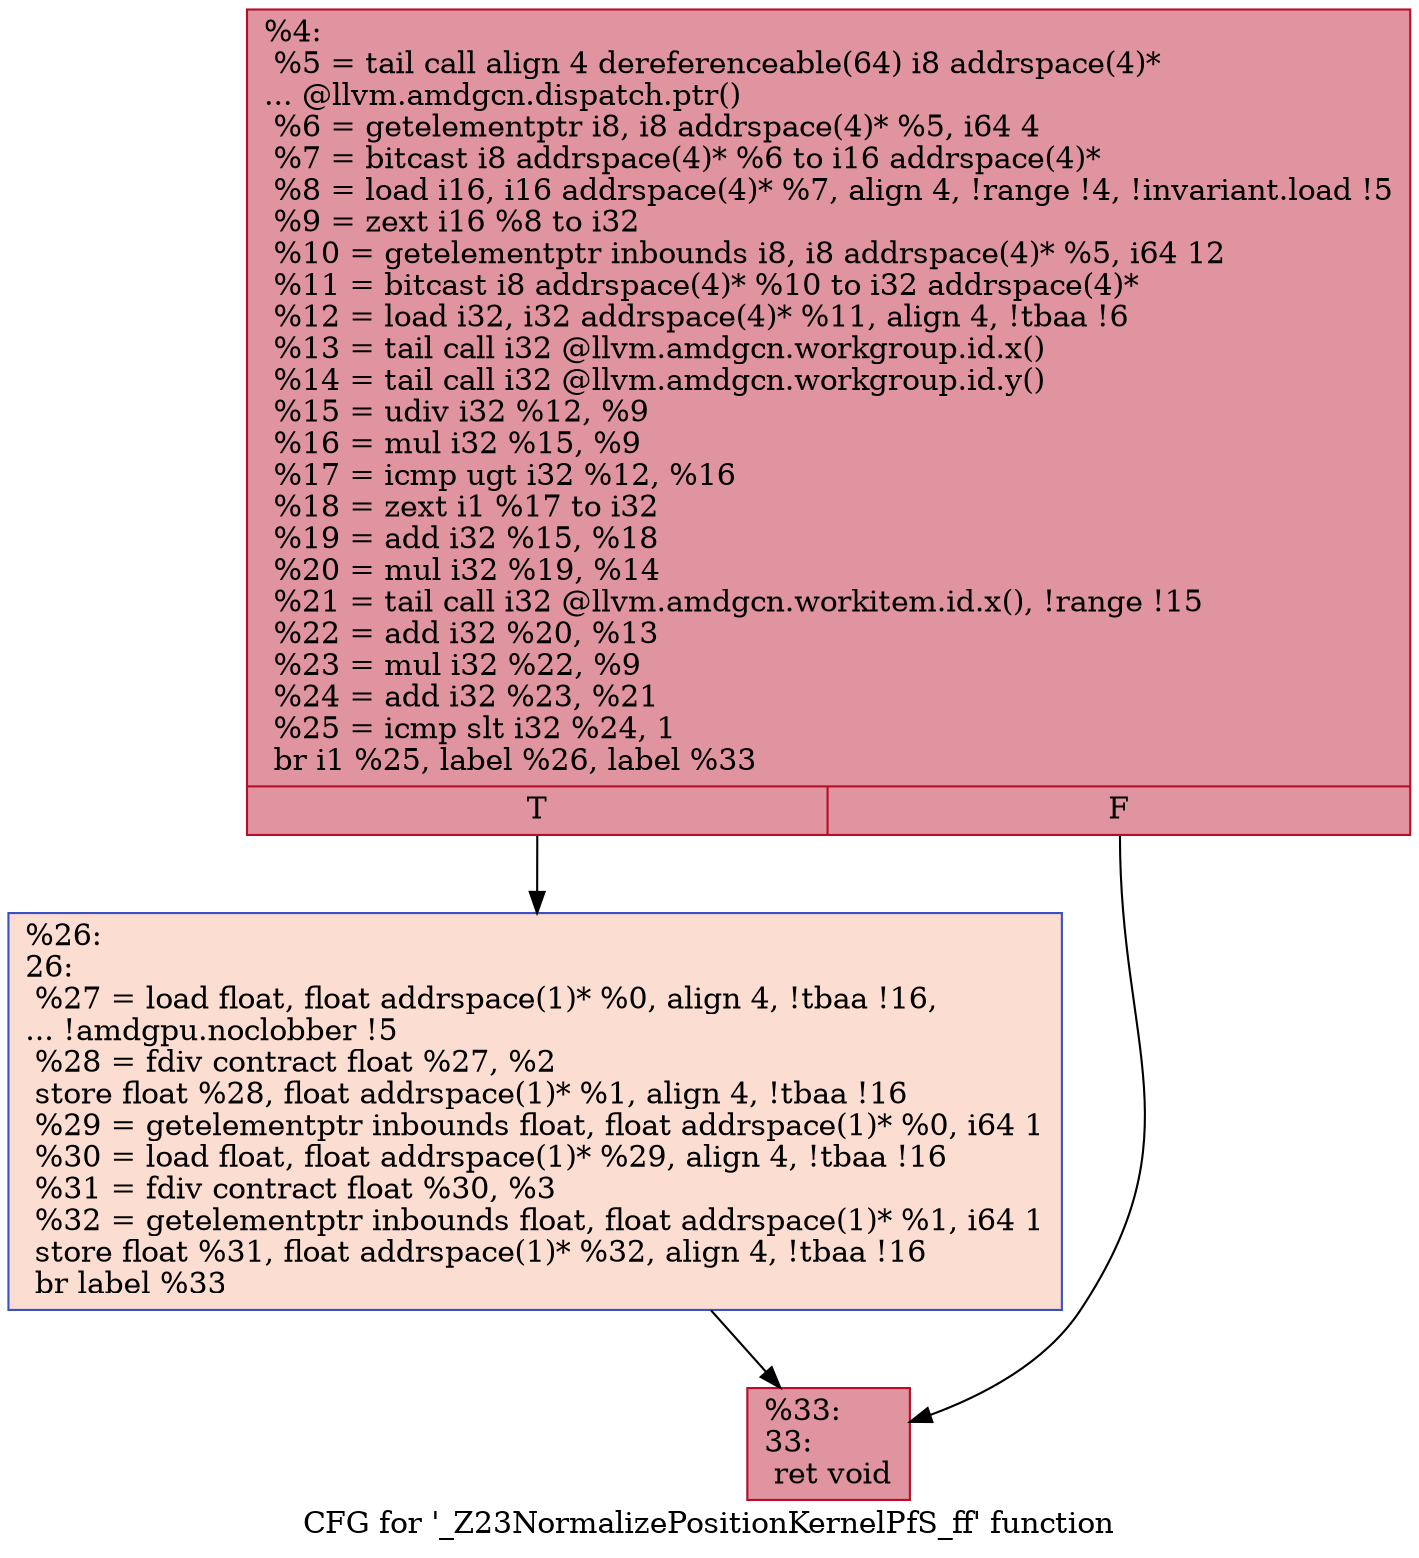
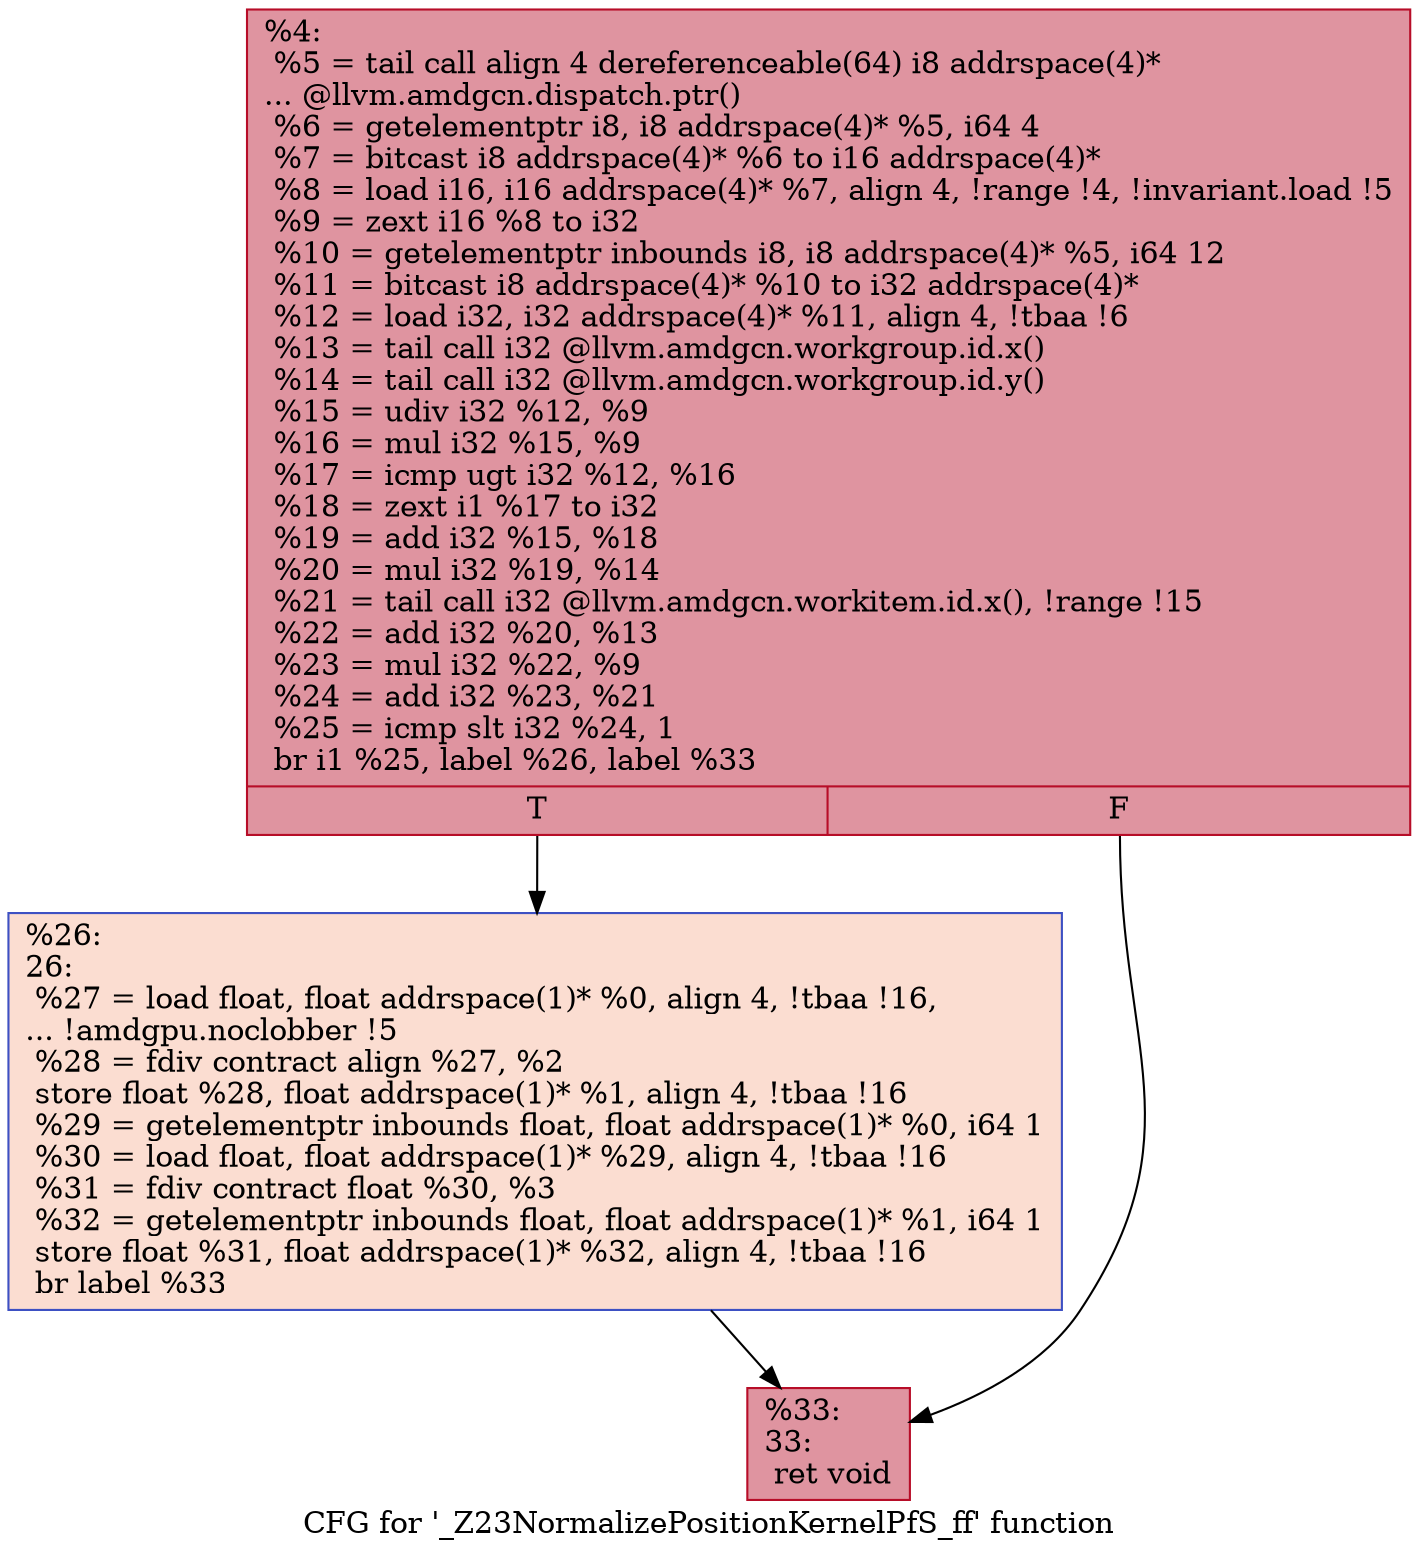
  digraph {
    label="CFG for '_Z23NormalizePositionKernelPfS_ff' function"
    node [color="#b70d28ff" fillcolor="#b70d2870" shape=record style=filled]
    n1 [label="{%4:\l  %5 = tail call align 4 dereferenceable(64) i8 addrspace(4)*\l... @llvm.amdgcn.dispatch.ptr()\l  %6 = getelementptr i8, i8 addrspace(4)* %5, i64 4\l  %7 = bitcast i8 addrspace(4)* %6 to i16 addrspace(4)*\l  %8 = load i16, i16 addrspace(4)* %7, align 4, !range !4, !invariant.load !5\l  %9 = zext i16 %8 to i32\l  %10 = getelementptr inbounds i8, i8 addrspace(4)* %5, i64 12\l  %11 = bitcast i8 addrspace(4)* %10 to i32 addrspace(4)*\l  %12 = load i32, i32 addrspace(4)* %11, align 4, !tbaa !6\l  %13 = tail call i32 @llvm.amdgcn.workgroup.id.x()\l  %14 = tail call i32 @llvm.amdgcn.workgroup.id.y()\l  %15 = udiv i32 %12, %9\l  %16 = mul i32 %15, %9\l  %17 = icmp ugt i32 %12, %16\l  %18 = zext i1 %17 to i32\l  %19 = add i32 %15, %18\l  %20 = mul i32 %19, %14\l  %21 = tail call i32 @llvm.amdgcn.workitem.id.x(), !range !15\l  %22 = add i32 %20, %13\l  %23 = mul i32 %22, %9\l  %24 = add i32 %23, %21\l  %25 = icmp slt i32 %24, 1\l  br i1 %25, label %26, label %33\l|{<s0>T|<s1>F}}"]
-   n2 [color="#3d50c3ff" fillcolor="#f7b39670" label="{%26:\l26:                                               \l  %27 = load float, float addrspace(1)* %0, align 4, !tbaa !16,\l... !amdgpu.noclobber !5\l  %28 = fdiv contract float %27, %2\l  store float %28, float addrspace(1)* %1, align 4, !tbaa !16\l  %29 = getelementptr inbounds float, float addrspace(1)* %0, i64 1\l  %30 = load float, float addrspace(1)* %29, align 4, !tbaa !16\l  %31 = fdiv contract float %30, %3\l  %32 = getelementptr inbounds float, float addrspace(1)* %1, i64 1\l  store float %31, float addrspace(1)* %32, align 4, !tbaa !16\l  br label %33\l}"]
+   n2 [color="#3d50c3ff" fillcolor="#f7b39670" label="{%26:\l26:                                               \l  %27 = load float, float addrspace(1)* %0, align 4, !tbaa !16,\l... !amdgpu.noclobber !5\l  %28 = fdiv contract align %27, %2\l  store float %28, float addrspace(1)* %1, align 4, !tbaa !16\l  %29 = getelementptr inbounds float, float addrspace(1)* %0, i64 1\l  %30 = load float, float addrspace(1)* %29, align 4, !tbaa !16\l  %31 = fdiv contract float %30, %3\l  %32 = getelementptr inbounds float, float addrspace(1)* %1, i64 1\l  store float %31, float addrspace(1)* %32, align 4, !tbaa !16\l  br label %33\l}"]
    n3 [label="{%33:\l33:                                               \l  ret void\l}"]
    n1 -> n2 [tailport=s0]
    n1 -> n3 [tailport=s1]
    n2 -> n3
  }
